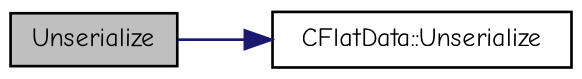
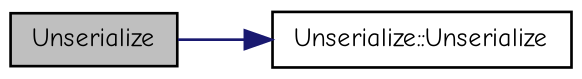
  digraph {
    rankdir=LR
    fontname="Comic Neue"
    node [color=black fontname="Comic Neue" fontsize=10 shape=record style=filled]
    n1 [fillcolor=grey75 fontcolor=black height=0.2 label=Unserialize width=0.4]
-   n2 [fillcolor=white height=0.2 label="CFlatData::Unserialize" width=0.4]
+   n2 [fillcolor=white height=0.2 label="Unserialize::Unserialize" width=0.4]
    n1 -> n2 [color=midnightblue fontname="Comic Neue" fontsize=10 labelfontname=Helvetica labelfontsize=10 style=solid]
  }
